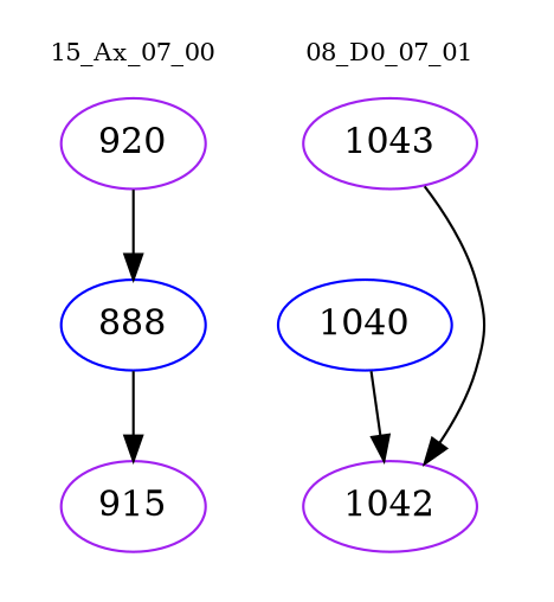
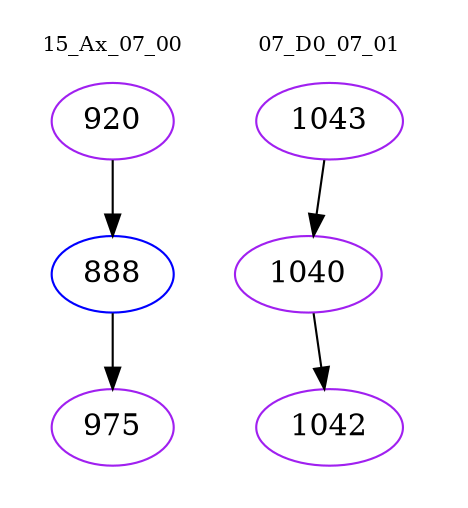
  digraph {
    node [color=purple]
    edge [color=black]
    n1 [label=920]
    n2 [color=blue label=888]
-   n3 [label=915]
+   n3 [label=975]
    n4 [label=1043]
-   n5 [color=blue label=1040]
+   n5 [label=1040]
    n6 [label=1042]
    subgraph cluster_1 {
      color=white
      fontsize=10
      label="15_Ax_07_00"
      n1
      n2
      n3
    }
    subgraph cluster_2 {
      color=white
      fontsize=10
-     label="08_D0_07_01"
+     label="07_D0_07_01"
      n4
      n5
      n6
    }
    n1 -> n2
    n2 -> n3
-   n4 -> n6
+   n4 -> n5
    n5 -> n6
  }
